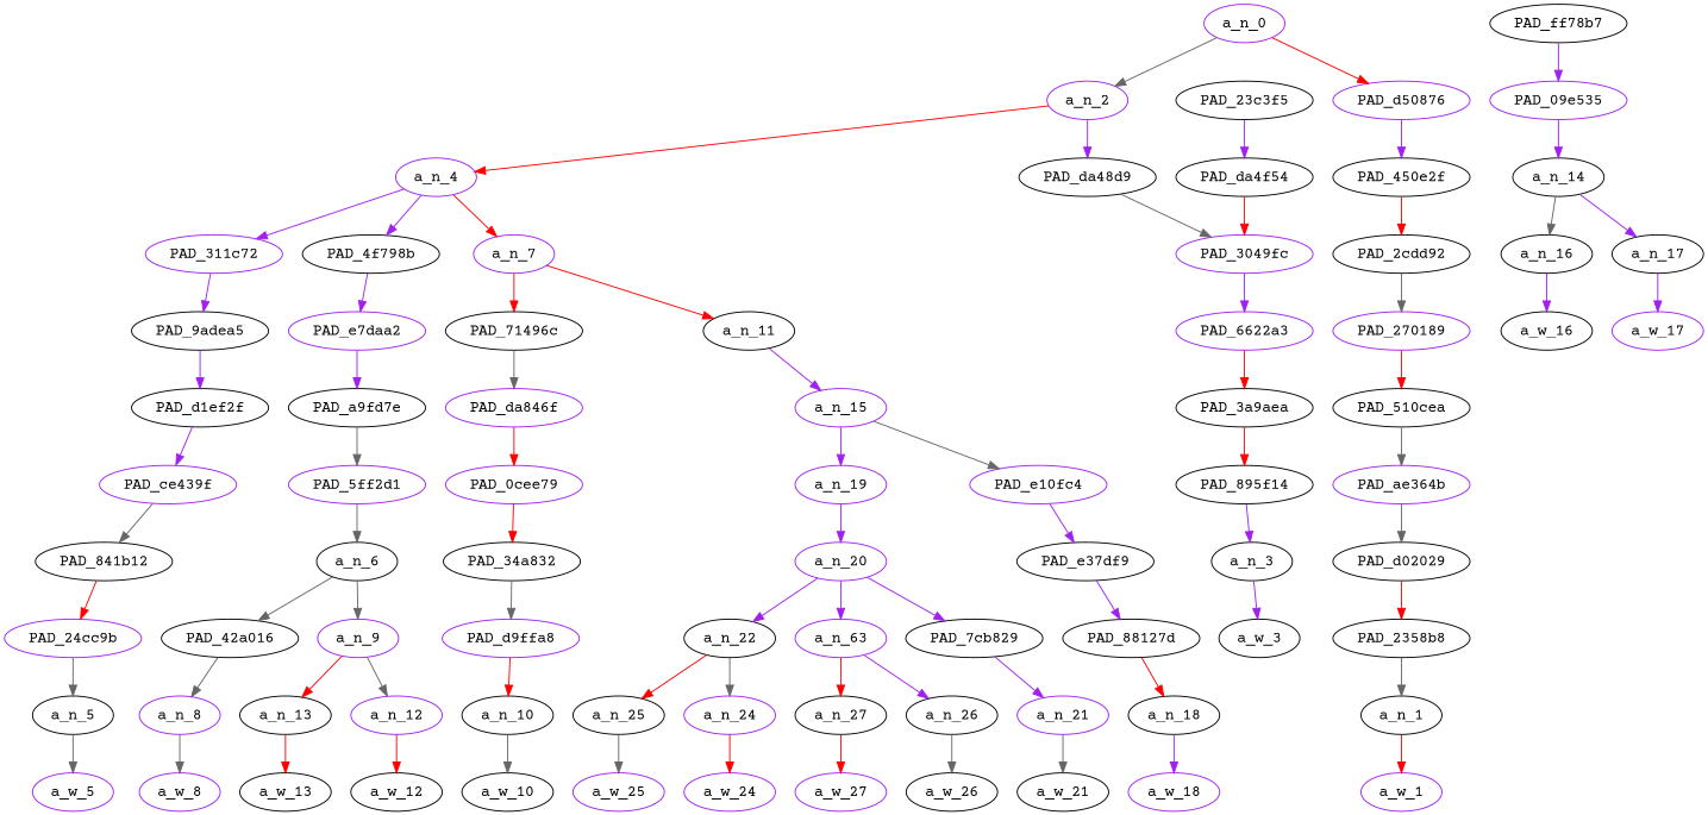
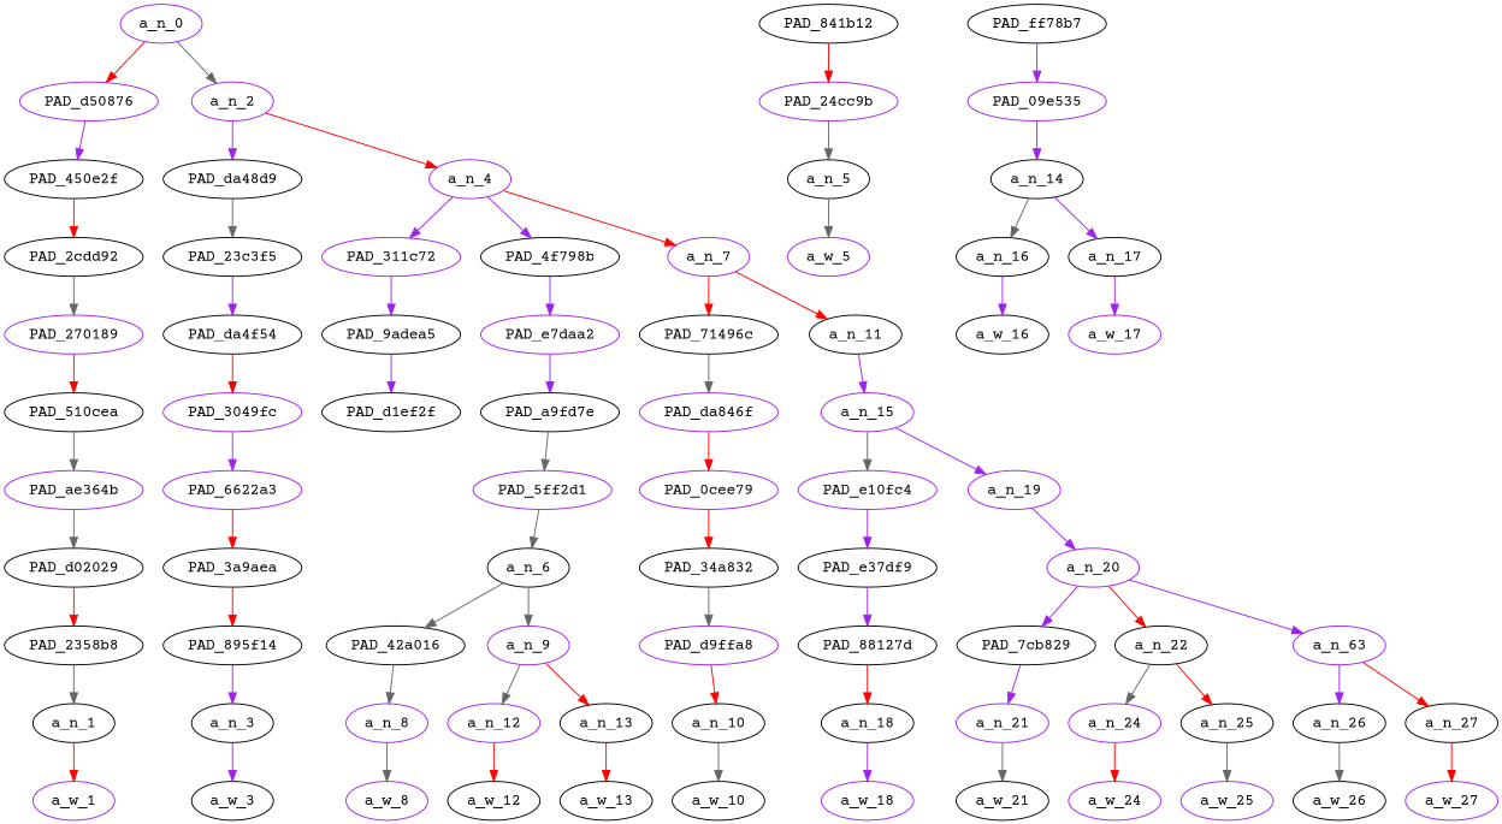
  strict digraph {
    fontname="Courier Prime"
    node [color=black div_dir=1 fontname="Courier Prime" index=0 level=1 text_span="[0]" value=0.05990741]
    edge [color=purple fontname="Courier Prime"]
    a_n_0 [color=purple level=10 text_span="[0, 1, 2, 3, 4, 5, 6, 7, 8, 9, 10, 11, 12, 13, 14]" value=1.00000002]
    PAD_d50876 [color=purple level=9]
    a_n_2 [color=purple index=1 level=9 text_span="[1, 2, 3, 4, 5, 6, 7, 8, 9, 10, 11, 12, 13, 14]" value=0.93875405]
    PAD_450e2f [level=8]
    PAD_da48d9 [div_dir=-1 index=1 level=8 text_span="[1]" value=0.03758851]
    a_n_4 [color=purple index=2 level=8 text_span="[2, 3, 4, 5, 6, 7, 8, 9, 10, 11, 12, 13, 14]" value=0.89984077]
    PAD_2cdd92 [level=7]
    PAD_23c3f5 [div_dir=-1 index=1 level=7 text_span="[1]" value=0.03758851]
    PAD_311c72 [color=purple index=2 level=7 text_span="[2]" value=0.04414475]
    PAD_4f798b [index=3 level=7 text_span="[3, 4, 5]" value=0.33753450]
    a_n_7 [color=purple index=4 level=7 text_span="[6, 7, 8, 9, 10, 11, 12, 13, 14]" value=0.51678932]
    PAD_270189 [color=purple level=6]
    PAD_510cea [level=5]
    PAD_ae364b [color=purple level=4]
    PAD_d02029 [level=3]
    PAD_2358b8 [level=2]
    a_n_1
    a_w_1 [color=purple div_dir=0 level=0 value=superman]
    PAD_da4f54 [div_dir=-1 index=1 level=6 text_span="[1]" value=0.03758851]
    PAD_9adea5 [index=2 level=6 text_span="[2]" value=0.04414475]
    PAD_e7daa2 [color=purple index=3 level=6 text_span="[3, 4, 5]" value=0.33753450]
    PAD_71496c [index=4 level=6 text_span="[6]" value=0.04603636]
    a_n_11 [index=5 level=6 text_span="[7, 8, 9, 10, 11, 12, 13, 14]" value=0.47034143]
    PAD_3049fc [color=purple div_dir=-1 index=1 level=5 text_span="[1]" value=0.03758851]
    PAD_6622a3 [color=purple div_dir=-1 index=1 level=4 text_span="[1]" value=0.03758851]
    PAD_3a9aea [div_dir=-1 index=1 level=3 text_span="[1]" value=0.03758851]
    PAD_895f14 [div_dir=-1 index=1 level=2 text_span="[1]" value=0.03758851]
    a_n_3 [div_dir=-1 index=1 text_span="[1]" value=0.03758851]
    a_w_3 [div_dir=0 index=1 level=0 text_span="[1]" value=was]
    PAD_d1ef2f [index=2 level=5 text_span="[2]" value=0.04414475]
    PAD_a9fd7e [index=3 level=5 text_span="[3, 4, 5]" value=0.33753450]
    PAD_da846f [color=purple index=4 level=5 text_span="[6]" value=0.04603636]
    a_n_15 [color=purple index=6 level=5 text_span="[9, 10, 11, 12, 13, 14]" value=0.40230496]
-   PAD_ce439f [color=purple index=2 level=4 text_span="[2]" value=0.04414475]
    PAD_841b12 [index=2 level=3 text_span="[2]" value=0.04414475]
    PAD_24cc9b [color=purple index=2 level=2 text_span="[2]" value=0.04414475]
    a_n_5 [index=2 text_span="[2]" value=0.04414475]
    a_w_5 [color=purple div_dir=0 index=2 level=0 text_span="[2]" value=written]
    PAD_5ff2d1 [color=purple index=3 level=4 text_span="[3, 4, 5]" value=0.33753450]
    a_n_6 [index=3 level=3 text_span="[3, 4, 5]" value=0.33753450]
    PAD_42a016 [index=3 level=2 text_span="[3]" value=0.03717581]
    a_n_9 [color=purple index=4 level=2 text_span="[4, 5]" value=0.29831727]
    a_n_8 [color=purple index=3 text_span="[3]" value=0.03717581]
    a_n_12 [color=purple index=4 text_span="[4]" value=0.05674629]
    a_n_13 [index=5 text_span="[5]" value=0.23927803]
    a_w_8 [color=purple div_dir=0 index=3 level=0 text_span="[3]" value=by]
    a_w_12 [div_dir=0 index=4 level=0 text_span="[4]" value=a]
    a_w_13 [div_dir=0 index=5 level=0 text_span="[5]" value=kike]
    PAD_0cee79 [color=purple index=4 level=4 text_span="[6]" value=0.04603636]
    PAD_e10fc4 [color=purple index=6 level=4 text_span="[9]" value=0.02895217]
    a_n_19 [color=purple index=7 level=4 text_span="[10, 11, 12, 13, 14]" value=0.37284698]
    PAD_34a832 [index=4 level=3 text_span="[6]" value=0.04603636]
    PAD_d9ffa8 [color=purple index=5 level=2 text_span="[6]" value=0.04603636]
    a_n_10 [index=6 text_span="[6]" value=0.04603636]
    a_w_10 [div_dir=0 index=6 level=0 text_span="[6]" value=about]
    PAD_ff78b7 [div_dir=-1 index=5 level=4 text_span="[7, 8]" value=0.06765180]
    PAD_09e535 [color=purple div_dir=-1 index=5 level=3 text_span="[7, 8]" value=0.06765180]
    PAD_e37df9 [index=6 level=3 text_span="[9]" value=0.02895217]
    a_n_20 [color=purple index=7 level=3 text_span="[10, 11, 12, 13, 14]" value=0.37236673]
    a_n_14 [div_dir=-1 index=6 level=2 text_span="[7, 8]" value=0.06765180]
    a_n_16 [div_dir=-1 index=7 text_span="[7]" value=0.03171441]
    a_n_17 [div_dir=-1 index=8 text_span="[8]" value=0.03576301]
    a_w_16 [div_dir=0 index=7 level=0 text_span="[7]" value=his]
    a_w_17 [color=purple div_dir=0 index=8 level=0 text_span="[8]" value=fantasy]
    PAD_88127d [index=7 level=2 text_span="[9]" value=0.02895217]
    PAD_7cb829 [index=8 level=2 text_span="[10]" value=0.04206353]
    a_n_22 [index=9 level=2 text_span="[11, 12]" value=0.20335419]
    n68 [color=purple index=10 label=a_n_63 level=2 text_span="[13, 14]" value=0.12646876]
    a_n_18 [index=9 text_span="[9]" value=0.02895217]
    a_w_18 [color=purple div_dir=0 index=9 level=0 text_span="[9]" value=of]
    a_n_21 [color=purple index=10 text_span="[10]" value=0.04206353]
    a_n_24 [color=purple index=11 text_span="[11]" value=0.10888421]
    a_n_25 [div_dir=-1 index=12 text_span="[12]" value=0.09413588]
    a_n_26 [index=13 text_span="[13]" value=0.03766067]
    a_n_27 [index=14 text_span="[14]" value=0.08857747]
    a_w_21 [div_dir=0 index=10 level=0 text_span="[10]" value=smashing]
    a_w_24 [color=purple div_dir=0 index=11 level=0 text_span="[11]" value=fascists]
    a_w_25 [color=purple div_dir=0 index=12 level=0 text_span="[12]" value=kek]
    a_w_26 [div_dir=0 index=13 level=0 text_span="[13]" value=just]
    a_w_27 [color=purple div_dir=0 index=14 level=0 text_span="[14]" value=fyi]
    a_n_0 -> PAD_d50876 [color=red]
    a_n_0 -> a_n_2 [color=gray40]
    PAD_d50876 -> PAD_450e2f
    a_n_2 -> PAD_da48d9
    a_n_2 -> a_n_4 [color=red]
    PAD_450e2f -> PAD_2cdd92 [color=red]
-   PAD_da48d9 -> PAD_3049fc [color=gray40]
+   PAD_da48d9 -> PAD_23c3f5 [color=gray40]
    a_n_4 -> PAD_311c72
    a_n_4 -> PAD_4f798b
    a_n_4 -> a_n_7 [color=red]
    PAD_2cdd92 -> PAD_270189 [color=gray40]
    PAD_23c3f5 -> PAD_da4f54
    PAD_311c72 -> PAD_9adea5
    PAD_4f798b -> PAD_e7daa2
    a_n_7 -> PAD_71496c [color=red]
    a_n_7 -> a_n_11 [color=red]
    PAD_270189 -> PAD_510cea [color=red]
    PAD_510cea -> PAD_ae364b [color=gray40]
    PAD_ae364b -> PAD_d02029 [color=gray40]
    PAD_d02029 -> PAD_2358b8 [color=red]
    PAD_2358b8 -> a_n_1 [color=gray40]
    a_n_1 -> a_w_1 [color=red]
    PAD_da4f54 -> PAD_3049fc [color=red]
    PAD_9adea5 -> PAD_d1ef2f
    PAD_e7daa2 -> PAD_a9fd7e
    PAD_71496c -> PAD_da846f [color=gray40]
    a_n_11 -> a_n_15
    PAD_3049fc -> PAD_6622a3
    PAD_6622a3 -> PAD_3a9aea [color=red]
    PAD_3a9aea -> PAD_895f14 [color=red]
    PAD_895f14 -> a_n_3
    a_n_3 -> a_w_3
-   PAD_d1ef2f -> PAD_ce439f
    PAD_a9fd7e -> PAD_5ff2d1 [color=gray40]
    PAD_da846f -> PAD_0cee79 [color=red]
    a_n_15 -> PAD_e10fc4 [color=gray40]
    a_n_15 -> a_n_19
-   PAD_ce439f -> PAD_841b12 [color=gray40]
    PAD_841b12 -> PAD_24cc9b [color=red]
    PAD_24cc9b -> a_n_5 [color=gray40]
    a_n_5 -> a_w_5 [color=gray40]
    PAD_5ff2d1 -> a_n_6 [color=gray40]
    a_n_6 -> PAD_42a016 [color=gray40]
    a_n_6 -> a_n_9 [color=gray40]
    PAD_42a016 -> a_n_8 [color=gray40]
    a_n_9 -> a_n_12 [color=gray40]
    a_n_9 -> a_n_13 [color=red]
    a_n_8 -> a_w_8 [color=gray40]
    a_n_12 -> a_w_12 [color=red]
    a_n_13 -> a_w_13 [color=red]
    PAD_0cee79 -> PAD_34a832 [color=red]
    PAD_e10fc4 -> PAD_e37df9
    a_n_19 -> a_n_20
    PAD_34a832 -> PAD_d9ffa8 [color=gray40]
    PAD_d9ffa8 -> a_n_10 [color=red]
    a_n_10 -> a_w_10 [color=gray40]
    PAD_ff78b7 -> PAD_09e535
    PAD_09e535 -> a_n_14
    PAD_e37df9 -> PAD_88127d
    a_n_20 -> PAD_7cb829
-   a_n_20 -> a_n_22
+   a_n_20 -> a_n_22 [color=red]
    a_n_20 -> n68
    a_n_14 -> a_n_16 [color=gray40]
    a_n_14 -> a_n_17
    a_n_16 -> a_w_16
    a_n_17 -> a_w_17
    PAD_88127d -> a_n_18 [color=red]
    PAD_7cb829 -> a_n_21
    a_n_22 -> a_n_24 [color=gray40]
    a_n_22 -> a_n_25 [color=red]
    n68 -> a_n_26
    n68 -> a_n_27 [color=red]
    a_n_18 -> a_w_18
    a_n_21 -> a_w_21 [color=gray40]
    a_n_24 -> a_w_24 [color=red]
    a_n_25 -> a_w_25 [color=gray40]
    a_n_26 -> a_w_26 [color=gray40]
    a_n_27 -> a_w_27 [color=red]
  }
